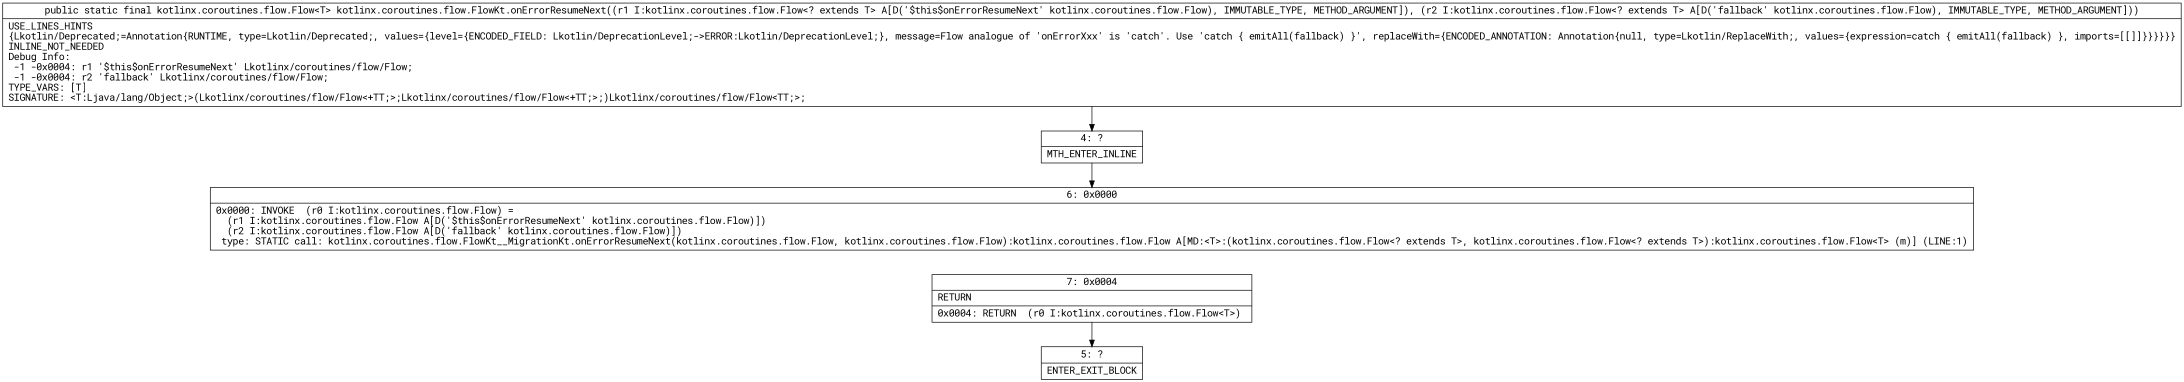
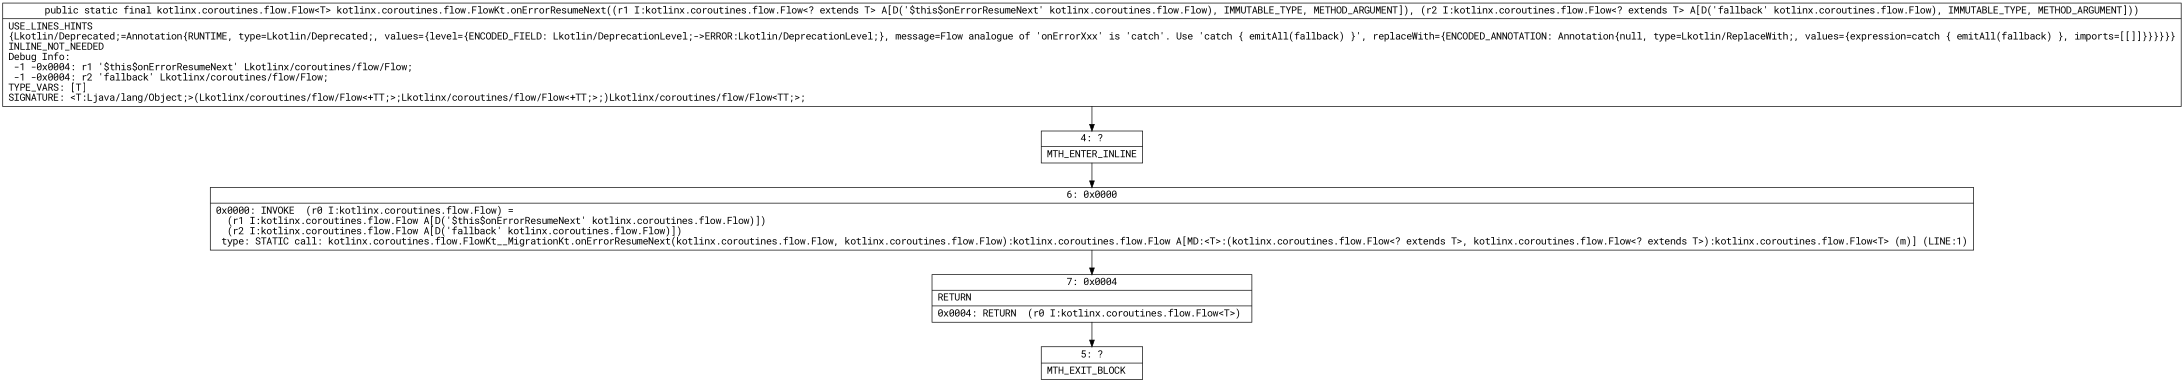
  digraph {
    fontname="Roboto Mono"
    node [fontname="Roboto Mono" shape=record]
    edge [fontname="Roboto Mono"]
    n1 [label="{4\:\ ?|MTH_ENTER_INLINE\l}"]
    n2 [label="{6\:\ 0x0000|0x0000: INVOKE  (r0 I:kotlinx.coroutines.flow.Flow) = \l  (r1 I:kotlinx.coroutines.flow.Flow A[D('$this$onErrorResumeNext' kotlinx.coroutines.flow.Flow)])\l  (r2 I:kotlinx.coroutines.flow.Flow A[D('fallback' kotlinx.coroutines.flow.Flow)])\l type: STATIC call: kotlinx.coroutines.flow.FlowKt__MigrationKt.onErrorResumeNext(kotlinx.coroutines.flow.Flow, kotlinx.coroutines.flow.Flow):kotlinx.coroutines.flow.Flow A[MD:\<T\>:(kotlinx.coroutines.flow.Flow\<? extends T\>, kotlinx.coroutines.flow.Flow\<? extends T\>):kotlinx.coroutines.flow.Flow\<T\> (m)] (LINE:1)\l}"]
    n3 [label="{7\:\ 0x0004|RETURN\l|0x0004: RETURN  (r0 I:kotlinx.coroutines.flow.Flow\<T\>) \l}"]
-   n4 [label="{5\:\ ?|ENTER_EXIT_BLOCK\l}"]
+   n4 [label="{5\:\ ?|MTH_EXIT_BLOCK\l}"]
    n5 [label="{public static final kotlinx.coroutines.flow.Flow\<T\> kotlinx.coroutines.flow.FlowKt.onErrorResumeNext((r1 I:kotlinx.coroutines.flow.Flow\<? extends T\> A[D('$this$onErrorResumeNext' kotlinx.coroutines.flow.Flow), IMMUTABLE_TYPE, METHOD_ARGUMENT]), (r2 I:kotlinx.coroutines.flow.Flow\<? extends T\> A[D('fallback' kotlinx.coroutines.flow.Flow), IMMUTABLE_TYPE, METHOD_ARGUMENT]))  | USE_LINES_HINTS\l\{Lkotlin\/Deprecated;=Annotation\{RUNTIME, type=Lkotlin\/Deprecated;, values=\{level=\{ENCODED_FIELD: Lkotlin\/DeprecationLevel;\-\>ERROR:Lkotlin\/DeprecationLevel;\}, message=Flow analogue of 'onErrorXxx' is 'catch'. Use 'catch \{ emitAll(fallback) \}', replaceWith=\{ENCODED_ANNOTATION: Annotation\{null, type=Lkotlin\/ReplaceWith;, values=\{expression=catch \{ emitAll(fallback) \}, imports=[[]]\}\}\}\}\}\}\lINLINE_NOT_NEEDED\lDebug Info:\l  \-1 \-0x0004: r1 '$this$onErrorResumeNext' Lkotlinx\/coroutines\/flow\/Flow;\l  \-1 \-0x0004: r2 'fallback' Lkotlinx\/coroutines\/flow\/Flow;\lTYPE_VARS: [T]\lSIGNATURE: \<T:Ljava\/lang\/Object;\>(Lkotlinx\/coroutines\/flow\/Flow\<+TT;\>;Lkotlinx\/coroutines\/flow\/Flow\<+TT;\>;)Lkotlinx\/coroutines\/flow\/Flow\<TT;\>;\l}"]
    n1 -> n2
+   n2 -> n3
    n3 -> n4
    n5 -> n1
  }
